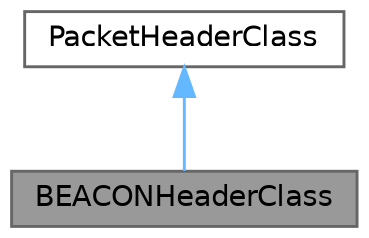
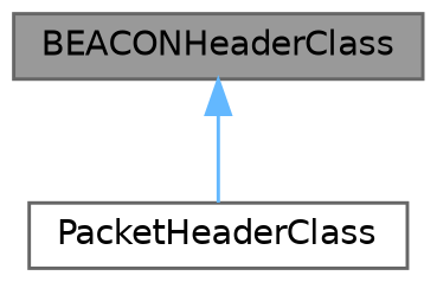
  digraph {
    node [color=gray40 fontname=Helvetica fontsize=10 shape=box style=filled]
    n1 [fillcolor=grey60 fontcolor=black height=0.2 label=BEACONHeaderClass width=0.4]
    n2 [fillcolor=white height=0.2 label=PacketHeaderClass width=0.4]
-   n2 -> n1 [color=steelblue1 dir=back fontname=Helvetica fontsize=10 labelfontname=Helvetica labelfontsize=10 style=solid]
+   n1 -> n2 [color=steelblue1 dir=back fontname=Helvetica fontsize=10 labelfontname=Helvetica labelfontsize=10 style=solid]
  }
